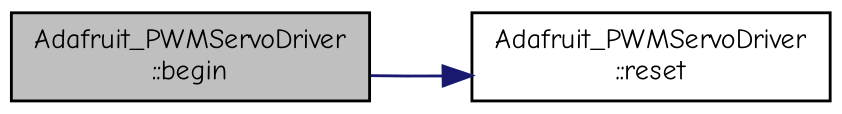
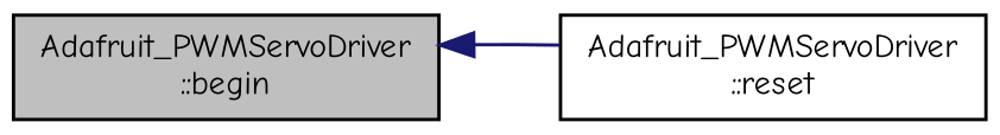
  digraph {
    rankdir=LR
    fontname="Comic Neue"
    node [color=black fontname="Comic Neue" fontsize=10 shape=record style=filled]
    n1 [fillcolor=grey75 fontcolor=black height=0.2 label="Adafruit_PWMServoDriver\l::begin" width=0.4]
    n2 [fillcolor=white height=0.2 label="Adafruit_PWMServoDriver\l::reset" width=0.4]
-   n1 -> n2 [color=midnightblue fontname="Comic Neue" fontsize=10 labelfontname=Helvetica labelfontsize=10 style=solid]
+   n2 -> n1 [color=midnightblue fontname="Comic Neue" fontsize=10 labelfontname=Helvetica labelfontsize=10 style=solid]
  }
